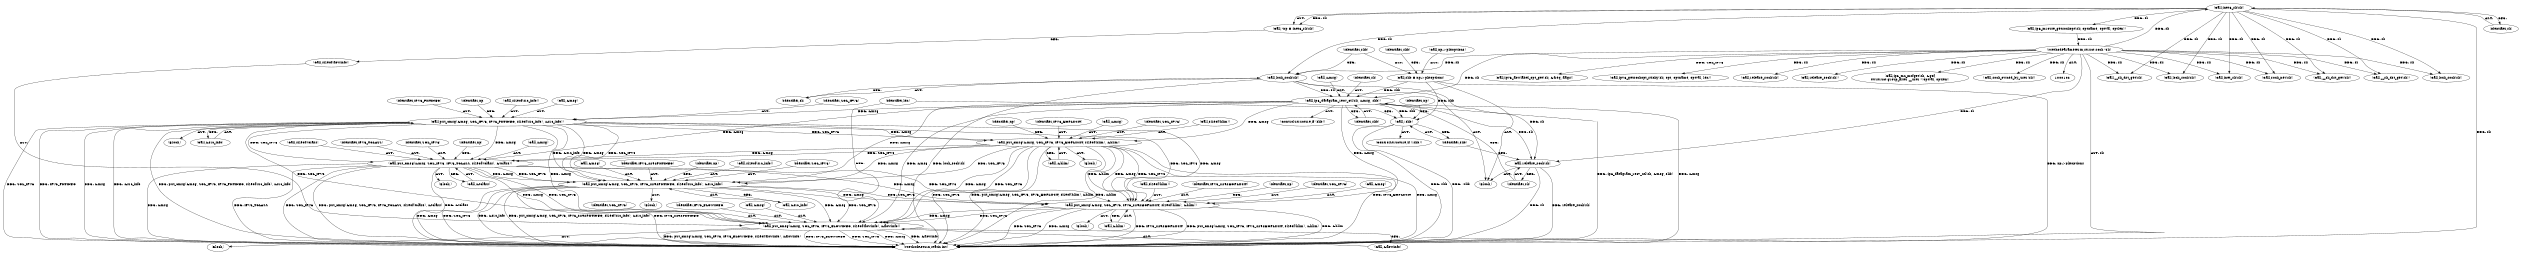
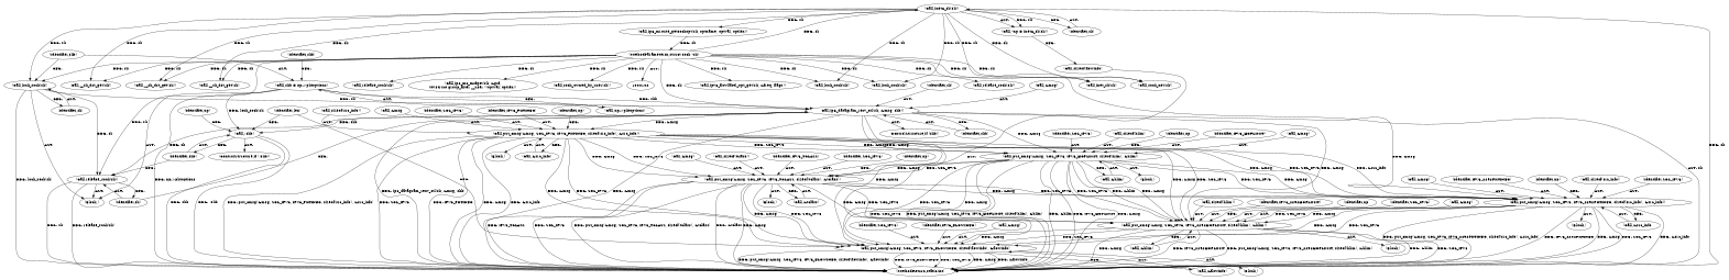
  digraph {
    n1 [label="(Call,ip6_datagram_recv_ctl(sk, &msg, skb))"]
    n2 [label="(Call,release_sock(sk))"]
    n3 [label="(Call,!skb)"]
    n4 [label="(Call,put_cmsg(&msg, SOL_IPV6, IPV6_PKTINFO, sizeof(src_info), &src_info))"]
    n5 [label="(Call,put_cmsg(&msg, SOL_IPV6, IPV6_HOPLIMIT, sizeof(hlim), &hlim))"]
    n6 [label="(Call,put_cmsg(&msg, SOL_IPV6, IPV6_TCLASS, sizeof(tclass), &tclass))"]
    n7 [label="(Call,put_cmsg(&msg, SOL_IPV6, IPV6_2292PKTINFO, sizeof(src_info), &src_info))"]
    n8 [label="(Call,put_cmsg(&msg, SOL_IPV6, IPV6_2292HOPLIMIT, sizeof(hlim), &hlim))"]
    n9 [label="(Call,put_cmsg(&msg, SOL_IPV6, IPV6_FLOWINFO, sizeof(flowinfo), &flowinfo))"]
    n10 [label="(ControlStructure,if (skb))"]
    n11 [label="(Identifier,skb)"]
    n12 [label="(MethodReturn,static int)"]
    n13 [label="(Block,)"]
    n14 [label="(Identifier,sk)"]
    n15 [label="(Identifier,skb)"]
    n16 [label="(ControlStructure,if (!skb))"]
    n17 [label="(Block,)"]
    n18 [label="(Call,&src_info)"]
    n19 [label="(Call,&hlim)"]
    n20 [label="(Block,)"]
    n21 [label="(Block,)"]
    n22 [label="(Call,&tclass)"]
    n23 [label="(Block,)"]
    n24 [label="(Call,&src_info)"]
    n25 [label="(Call,&hlim)"]
    n26 [label="(Block,)"]
    n27 [label="(Call,&flowinfo)"]
    n28 [label="(Block,)"]
    n29 [label="(Call,lock_sock(sk))"]
    n30 [label="(Identifier,sk)"]
    n31 [label="(Call,inet6_sk(sk))"]
    n32 [label="(Call,__sk_dst_get(sk))"]
    n33 [label="(Call,*np = inet6_sk(sk))"]
    n34 [label="(Call,__sk_dst_get(sk))"]
    n35 [label="(Call,__sk_dst_get(sk))"]
    n36 [label="(Call,lock_sock(sk))"]
    n37 [label="(Call,lock_sock(sk))"]
    n38 [label="(Call,inet_sk(sk))"]
    n39 [label="(Call,sock_net(sk))"]
    n40 [label="(Call,ip6_mroute_getsockopt(sk, optname, optval, optlen))"]
    n41 [label="(Identifier,sk)"]
    n42 [label="(Call,sizeof(flowinfo))"]
    n43 [label="(Call,ipv6_flowlabel_opt_get(sk, &freq, flags))"]
    n44 [label="(MethodParameterIn,struct sock *sk)"]
-   n45 [label="(Call,ipv6_getsockopt_sticky(sk, opt, optname, optval, len))"]
    n46 [label="(Call,release_sock(sk))"]
    n47 [label="(Call,release_sock(sk))"]
    n48 [label="(Call,ip6_mc_msfget(sk, &gsf,\n\t\t\t(struct group_filter __user *)optval, optlen))"]
    n49 [label="(Call,sock_owned_by_user(sk))"]
    1000102
    n51 [label="(Call,skb = np->pktoptions)"]
    n52 [label="(Call,np->pktoptions)"]
    n53 [label="(Call,sizeof(src_info))"]
    n54 [label="(Identifier,SOL_IPV6)"]
    n55 [label="(Call,&msg)"]
    n56 [label="(Call,sizeof(hlim))"]
    n57 [label="(Identifier,skb)"]
    n58 [label="(Call,sizeof(tclass))"]
    n59 [label="(Identifier,IPV6_TCLASS)"]
    n60 [label="(Call,sizeof(hlim))"]
    n61 [label="(Identifier,np)"]
    n62 [label="(Identifier,IPV6_2292HOPLIMIT)"]
    n63 [label="(Call,&msg)"]
    n64 [label="(Identifier,SOL_IPV6)"]
    n65 [label="(Identifier,IPV6_2292PKTINFO)"]
    n66 [label="(Identifier,np)"]
    n67 [label="(Identifier,len)"]
    n68 [label="(Identifier,SOL_IPV6)"]
    n69 [label="(Identifier,np)"]
    n70 [label="(Identifier,SOL_IPV6)"]
    n71 [label="(Identifier,IPV6_FLOWINFO)"]
    n72 [label="(Call,sizeof(src_info))"]
    n73 [label="(Identifier,SOL_IPV6)"]
    n74 [label="(Identifier,IPV6_PKTINFO)"]
    n75 [label="(Identifier,skb)"]
    n76 [label="(Identifier,np)"]
    n77 [label="(Call,&msg)"]
    n78 [label="(Call,&msg)"]
    n79 [label="(Identifier,np)"]
    n80 [label="(Identifier,np)"]
    n81 [label="(Call,&msg)"]
    n82 [label="(Identifier,SOL_IPV6)"]
    n83 [label="(Call,&msg)"]
    n84 [label="(Identifier,IPV6_HOPLIMIT)"]
    n85 [label="(Call,&msg)"]
    n86 [label="(Identifier,sk)"]
    n1 -> n2 [label="DDG: sk"]
    n1 -> n3 [label="DDG: skb"]
    n1 -> n4 [label="DDG: &msg"]
    n1 -> n5 [label="DDG: &msg"]
    n1 -> n6 [label="DDG: &msg"]
    n1 -> n7 [label="DDG: &msg"]
    n1 -> n8 [label="DDG: &msg"]
    n1 -> n9 [label="DDG: &msg"]
    n1 -> n10 [label="AST: "]
    n1 -> n11 [label="CFG: "]
    n1 -> n12 [label="DDG: ip6_datagram_recv_ctl(sk, &msg, skb)"]
    n1 -> n12 [label="DDG: &msg"]
    n2 -> n12 [label="DDG: sk"]
    n2 -> n12 [label="DDG: release_sock(sk)"]
    n2 -> n13 [label="AST: "]
    n2 -> n14 [label="CFG: "]
    n3 -> n12 [label="DDG: skb"]
    n3 -> n12 [label="DDG: !skb"]
    n3 -> n15 [label="CFG: "]
    n3 -> n16 [label="AST: "]
    n4 -> n5 [label="DDG: &msg"]
    n4 -> n5 [label="DDG: SOL_IPV6"]
    n4 -> n6 [label="DDG: &msg"]
    n4 -> n6 [label="DDG: SOL_IPV6"]
    n4 -> n7 [label="DDG: &msg"]
    n4 -> n7 [label="DDG: SOL_IPV6"]
    n4 -> n7 [label="DDG: &src_info"]
    n4 -> n8 [label="DDG: &msg"]
    n4 -> n8 [label="DDG: SOL_IPV6"]
    n4 -> n9 [label="DDG: &msg"]
    n4 -> n9 [label="DDG: SOL_IPV6"]
    n4 -> n12 [label="DDG: put_cmsg(&msg, SOL_IPV6, IPV6_PKTINFO, sizeof(src_info), &src_info)"]
    n4 -> n12 [label="DDG: SOL_IPV6"]
    n4 -> n12 [label="DDG: IPV6_PKTINFO"]
    n4 -> n12 [label="DDG: &msg"]
    n4 -> n12 [label="DDG: &src_info"]
    n4 -> n17 [label="AST: "]
    n4 -> n18 [label="CFG: "]
    n5 -> n6 [label="DDG: &msg"]
    n5 -> n6 [label="DDG: SOL_IPV6"]
    n5 -> n7 [label="DDG: &msg"]
    n5 -> n7 [label="DDG: SOL_IPV6"]
    n5 -> n8 [label="DDG: &msg"]
    n5 -> n8 [label="DDG: SOL_IPV6"]
    n5 -> n8 [label="DDG: &hlim"]
    n5 -> n9 [label="DDG: &msg"]
    n5 -> n9 [label="DDG: SOL_IPV6"]
    n5 -> n12 [label="DDG: SOL_IPV6"]
    n5 -> n12 [label="DDG: put_cmsg(&msg, SOL_IPV6, IPV6_HOPLIMIT, sizeof(hlim), &hlim)"]
    n5 -> n12 [label="DDG: &hlim"]
    n5 -> n12 [label="DDG: IPV6_HOPLIMIT"]
    n5 -> n12 [label="DDG: &msg"]
    n5 -> n19 [label="CFG: "]
    n5 -> n20 [label="AST: "]
    n6 -> n7 [label="DDG: &msg"]
    n6 -> n7 [label="DDG: SOL_IPV6"]
    n6 -> n8 [label="DDG: &msg"]
    n6 -> n8 [label="DDG: SOL_IPV6"]
    n6 -> n9 [label="DDG: &msg"]
    n6 -> n9 [label="DDG: SOL_IPV6"]
    n6 -> n12 [label="DDG: &tclass"]
    n6 -> n12 [label="DDG: &msg"]
    n6 -> n12 [label="DDG: IPV6_TCLASS"]
    n6 -> n12 [label="DDG: SOL_IPV6"]
    n6 -> n12 [label="DDG: put_cmsg(&msg, SOL_IPV6, IPV6_TCLASS, sizeof(tclass), &tclass)"]
    n6 -> n21 [label="AST: "]
    n6 -> n22 [label="CFG: "]
    n7 -> n8 [label="DDG: &msg"]
    n7 -> n8 [label="DDG: SOL_IPV6"]
    n7 -> n9 [label="DDG: &msg"]
    n7 -> n9 [label="DDG: SOL_IPV6"]
    n7 -> n12 [label="DDG: put_cmsg(&msg, SOL_IPV6, IPV6_2292PKTINFO, sizeof(src_info), &src_info)"]
    n7 -> n12 [label="DDG: IPV6_2292PKTINFO"]
    n7 -> n12 [label="DDG: &msg"]
    n7 -> n12 [label="DDG: SOL_IPV6"]
    n7 -> n12 [label="DDG: &src_info"]
    n7 -> n23 [label="AST: "]
    n7 -> n24 [label="CFG: "]
    n8 -> n9 [label="DDG: &msg"]
    n8 -> n9 [label="DDG: SOL_IPV6"]
    n8 -> n12 [label="DDG: IPV6_2292HOPLIMIT"]
    n8 -> n12 [label="DDG: put_cmsg(&msg, SOL_IPV6, IPV6_2292HOPLIMIT, sizeof(hlim), &hlim)"]
    n8 -> n12 [label="DDG: &hlim"]
    n8 -> n12 [label="DDG: SOL_IPV6"]
    n8 -> n12 [label="DDG: &msg"]
    n8 -> n25 [label="CFG: "]
    n8 -> n26 [label="AST: "]
    n9 -> n12 [label="DDG: SOL_IPV6"]
    n9 -> n12 [label="DDG: &msg"]
    n9 -> n12 [label="DDG: &flowinfo"]
    n9 -> n12 [label="DDG: put_cmsg(&msg, SOL_IPV6, IPV6_FLOWINFO, sizeof(flowinfo), &flowinfo)"]
    n9 -> n12 [label="DDG: IPV6_FLOWINFO"]
    n9 -> n27 [label="CFG: "]
    n9 -> n28 [label="AST: "]
    n11 -> n1 [label="AST: "]
    n14 -> n1 [label="CFG: "]
    n14 -> n2 [label="AST: "]
    n15 -> n2 [label="CFG: "]
    n15 -> n3 [label="AST: "]
    n18 -> n4 [label="AST: "]
    n19 -> n5 [label="AST: "]
    n22 -> n6 [label="AST: "]
    n24 -> n7 [label="AST: "]
    n25 -> n8 [label="AST: "]
    n27 -> n9 [label="AST: "]
    n29 -> n1 [label="DDG: sk"]
    n29 -> n2 [label="DDG: sk"]
    n29 -> n12 [label="DDG: lock_sock(sk)"]
    n29 -> n13 [label="AST: "]
    n29 -> n30 [label="CFG: "]
    n30 -> n29 [label="AST: "]
    n31 -> n12 [label="DDG: sk"]
    n31 -> n29 [label="DDG: sk"]
    n31 -> n32 [label="DDG: sk"]
    n31 -> n33 [label="AST: "]
    n31 -> n33 [label="DDG: sk"]
    n31 -> n34 [label="DDG: sk"]
    n31 -> n35 [label="DDG: sk"]
    n31 -> n36 [label="DDG: sk"]
    n31 -> n37 [label="DDG: sk"]
    n31 -> n38 [label="DDG: sk"]
    n31 -> n39 [label="DDG: sk"]
    n31 -> n40 [label="DDG: sk"]
    n31 -> n41 [label="CFG: "]
    n33 -> n42 [label="CFG: "]
    n40 -> n44 [label="DDG: sk"]
    n41 -> n31 [label="AST: "]
    n42 -> n9 [label="AST: "]
    n44 -> n1 [label="DDG: sk"]
    n44 -> n2 [label="DDG: sk"]
    n44 -> n12 [label="AST: sk"]
    n44 -> n29 [label="DDG: sk"]
    n44 -> n31 [label="DDG: sk"]
    n44 -> n32 [label="DDG: sk"]
    n44 -> n34 [label="DDG: sk"]
    n44 -> n35 [label="DDG: sk"]
    n44 -> n36 [label="DDG: sk"]
    n44 -> n37 [label="DDG: sk"]
    n44 -> n38 [label="DDG: sk"]
    n44 -> n39 [label="DDG: sk"]
-   n44 -> n43 [label="DDG: SOL_IPV6"]
-   n44 -> n45 [label="DDG: sk"]
+   n44 -> n43 [label="DDG: sk"]
    n44 -> n46 [label="DDG: sk"]
    n44 -> n47 [label="DDG: sk"]
    n44 -> n48 [label="DDG: sk"]
    n44 -> n49 [label="DDG: sk"]
    n44 -> 1000102 [label="AST: "]
    n51 -> n1 [label="DDG: skb"]
-   n51 -> n3 [label="DDG: skb"]
+   n51 -> n3 [label="DDG: lock_sock(sk)"]
    n51 -> n12 [label="DDG: np->pktoptions"]
    n51 -> n13 [label="AST: "]
+   n51 -> n52 [label="CFG: "]
    n52 -> n51 [label="AST: "]
    n53 -> n4 [label="AST: "]
    n54 -> n5 [label="AST: "]
    n55 -> n7 [label="AST: "]
    n56 -> n8 [label="AST: "]
    n57 -> n51 [label="CFG: "]
    n58 -> n6 [label="AST: "]
    n59 -> n6 [label="AST: "]
    n60 -> n5 [label="AST: "]
    n61 -> n3 [label="CFG: "]
    n62 -> n8 [label="AST: "]
    n63 -> n4 [label="AST: "]
    n64 -> n9 [label="AST: "]
    n65 -> n7 [label="AST: "]
    n66 -> n7 [label="CFG: "]
    n67 -> n3 [label="CFG: "]
    n67 -> n9 [label="CFG: "]
    n68 -> n6 [label="AST: "]
    n69 -> n8 [label="CFG: "]
    n70 -> n4 [label="AST: "]
    n71 -> n9 [label="AST: "]
    n72 -> n7 [label="AST: "]
    n73 -> n8 [label="AST: "]
    n74 -> n4 [label="AST: "]
    n75 -> n29 [label="CFG: "]
    n75 -> n51 [label="AST: "]
    n76 -> n6 [label="CFG: "]
    n77 -> n8 [label="AST: "]
    n78 -> n9 [label="AST: "]
    n79 -> n5 [label="CFG: "]
    n80 -> n4 [label="CFG: "]
    n81 -> n6 [label="AST: "]
    n82 -> n7 [label="AST: "]
    n83 -> n1 [label="AST: "]
    n84 -> n5 [label="AST: "]
    n85 -> n5 [label="AST: "]
    n86 -> n1 [label="AST: "]
  }
